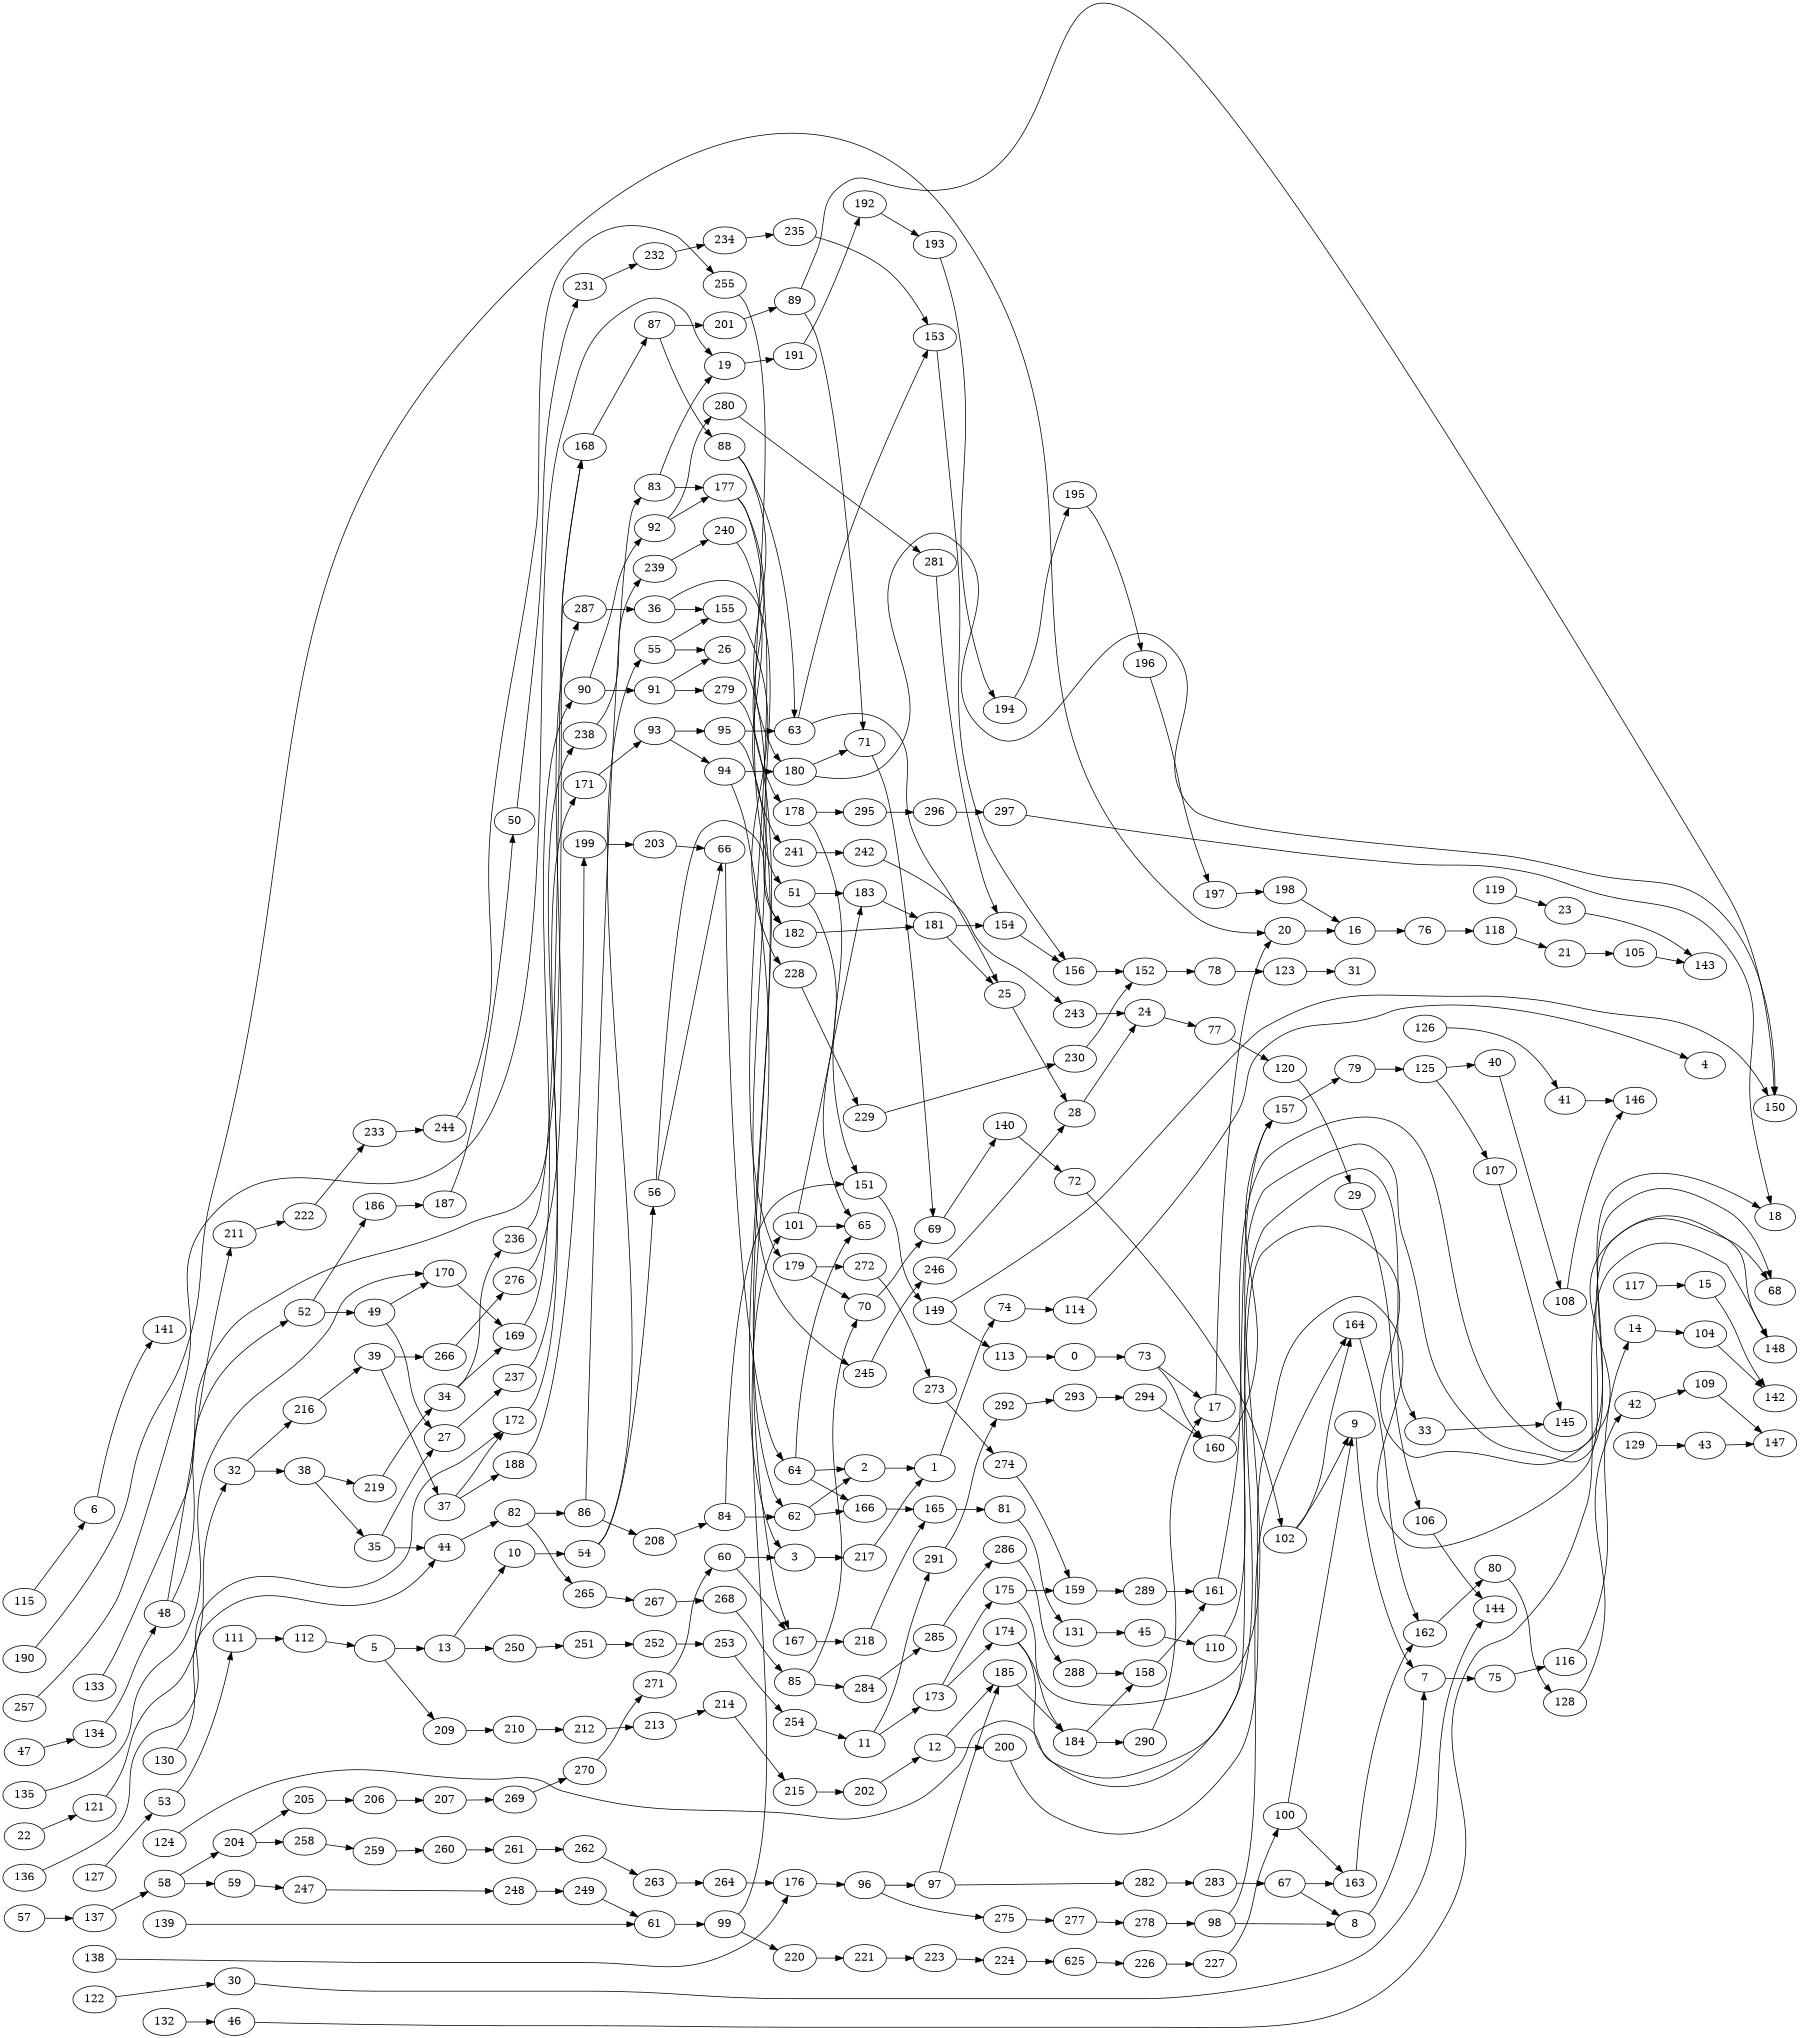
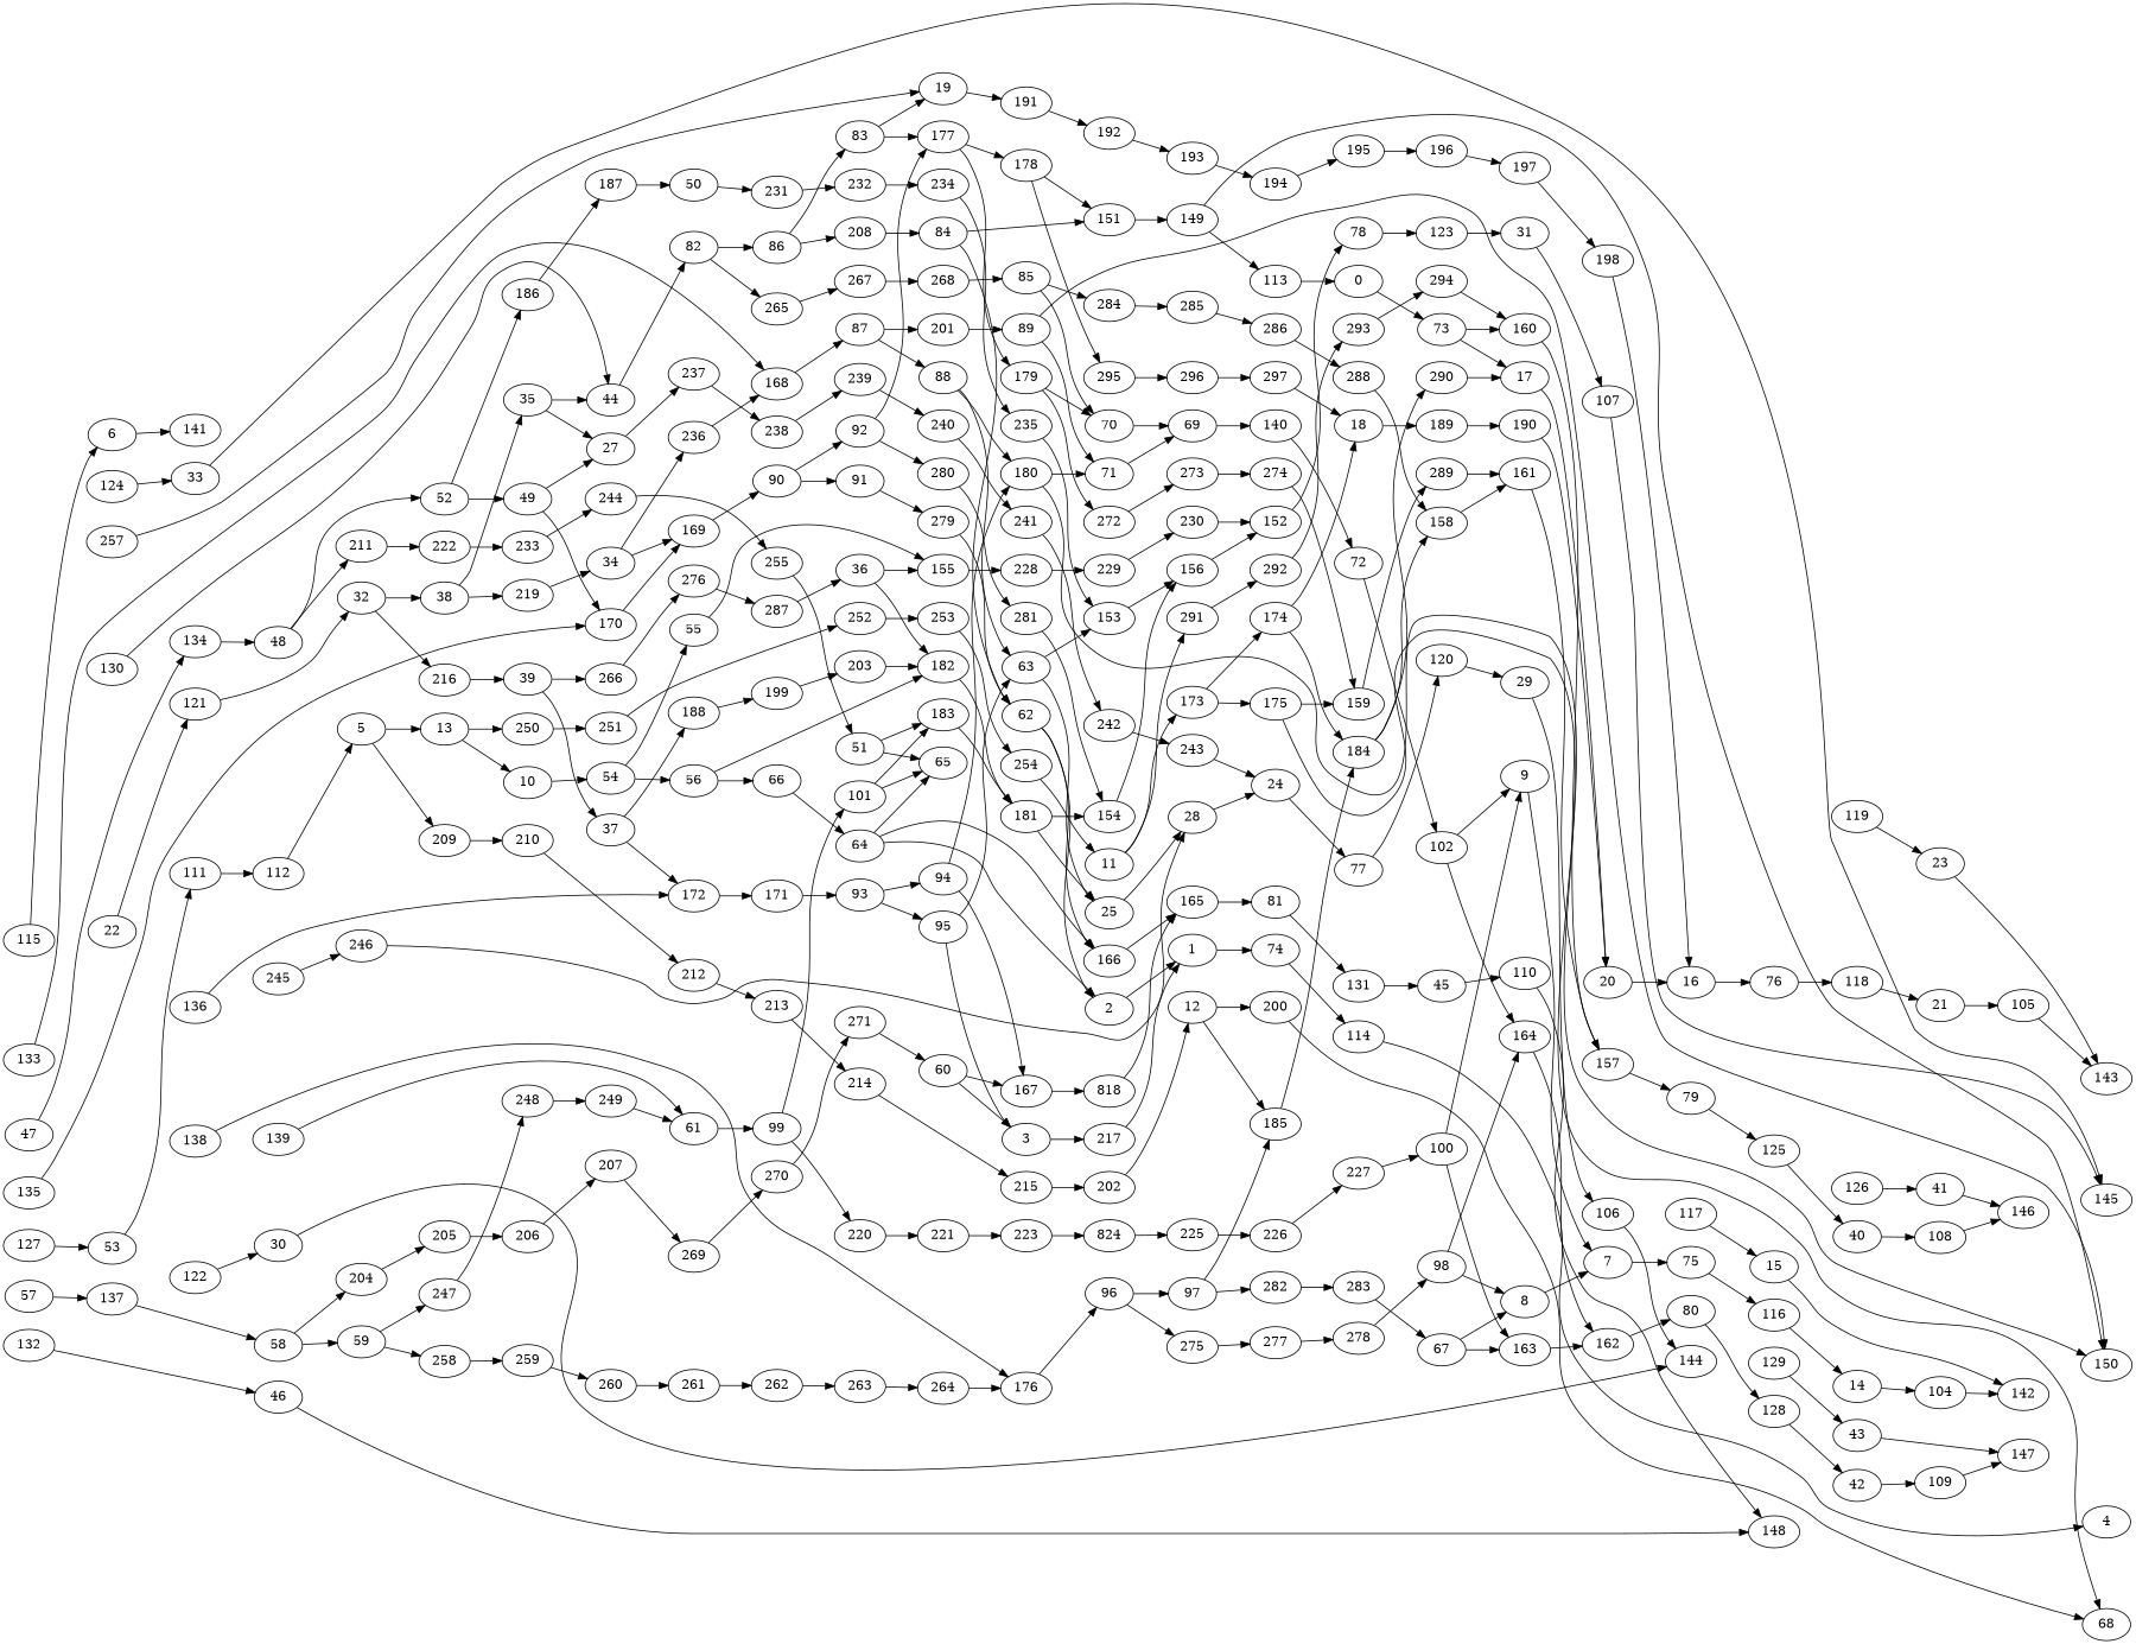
  digraph {
    rankdir=LR
    edge [weight=0]
    0
    73
    17
    160
    1
    74
    114
    2
    3
    217
    5
    13
    209
    10
    250
    210
    6
    141
    7
    75
    116
    8
    9
    54
    55
    56
    11
    173
    291
    174
    175
    292
    12
    185
    200
    184
    68
    251
    14
    104
    142
    15
    16
    76
    118
    20
    18
+   189
    190
    19
    191
    192
    21
    105
    143
    22
    121
    32
    23
    24
    77
    120
    25
    28
-   26
    245
    246
    27
    237
    238
    29
    106
    144
    30
    31
    107
    145
    38
    216
    35
    219
    39
    33
    34
    169
    236
    90
    168
    44
    82
    36
    155
    182
    228
    181
    37
    172
    188
    171
    199
    266
    276
    40
    108
    146
    41
    42
    109
    147
    43
    86
    265
    45
    110
    148
    46
    47
    134
    48
    52
    211
    49
    186
    222
    170
    50
    231
    93
    232
    51
    65
    183
    187
    53
    111
    112
    66
    64
    57
    137
    58
    59
    204
    247
    258
    205
    248
    259
    60
    167
-   218
+   218 [label=818]
    61
    99
    101
    220
    62
    166
    165
    63
    153
    156
    67
    163
    162
    69
    140
    72
    70
    71
    102
    164
    157
    4
    78
    123
    79
    125
    80
    128
    81
    131
    83
    208
    267
    177
    178
    179
    84
    151
    149
    85
    284
    285
    87
    88
    201
    180
    89
    150
    91
    92
    279
    280
    281
    94
    95
    96
    97
    275
    282
    277
    283
    98
    221
    100
    113
    115
    117
    119
    122
    124
    126
    127
    129
    130
    132
    133
    135
    136
    138
    176
    139
    152
    154
    229
    158
    161
    159
    289
    290
    295
    272
    296
    273
    203
    193
    194
    195
    196
    197
    198
    202
    206
    207
    269
    270
    212
    213
    233
    214
    215
    223
-   224
+   224 [label=824]
    244
-   225 [label=625]
+   225
    226
    227
    230
    234
    235
    255
    239
    240
    241
    242
    243
    249
    252
    253
    254
    257
    260
    261
    262
    263
    264
    268
    287
    271
    274
    278
    286
    288
    293
    294
    297
    0 -> 73 [weight=1]
    73 -> 17
    73 -> 160
    17 -> 20
    160 -> 157
    1 -> 74
    74 -> 114
    114 -> 4
    2 -> 1
    3 -> 217 [weight=1]
    217 -> 1
    5 -> 13 [weight=1]
    5 -> 209
    13 -> 10
    13 -> 250 [weight=1]
    209 -> 210
    10 -> 54
    250 -> 251
    210 -> 212
    6 -> 141
    7 -> 75 [weight=1]
    75 -> 116
    116 -> 14
    8 -> 7
    9 -> 7
    54 -> 55
    54 -> 56
-   55 -> 26
    55 -> 155
    56 -> 182
    56 -> 66
    11 -> 173
    11 -> 291
    173 -> 174
    173 -> 175
    291 -> 292
    174 -> 184
    174 -> 18
    175 -> 68
    175 -> 159 [weight=1]
    292 -> 293
    12 -> 185
    12 -> 200 [weight=1]
    185 -> 184
    200 -> 68
    184 -> 158
    184 -> 290
    251 -> 252
    14 -> 104
    104 -> 142
    15 -> 142
    16 -> 76 [weight=2]
    76 -> 118 [weight=2]
    118 -> 21
    20 -> 16 [weight=1]
+   18 -> 189 [weight=1]
+   189 -> 190
    190 -> 20
    19 -> 191
    191 -> 192
    192 -> 193
    21 -> 105 [weight=2]
    105 -> 143
    22 -> 121
    121 -> 32
    32 -> 38 [weight=1]
    32 -> 216
    23 -> 143
    24 -> 77
    77 -> 120
    120 -> 29
    25 -> 28
    28 -> 24
-   26 -> 245
    245 -> 246
    246 -> 28
    27 -> 237
    237 -> 238
    238 -> 239
    29 -> 106
    106 -> 144
    30 -> 144
-   125 -> 107
+   31 -> 107
    107 -> 145
    38 -> 35
    38 -> 219
    216 -> 39
    35 -> 27
    35 -> 44 [weight=6]
    219 -> 34
    39 -> 37
    39 -> 266 [weight=1]
    33 -> 145
    34 -> 169
    34 -> 236
    169 -> 90
    236 -> 168
    90 -> 91 [weight=1]
    90 -> 92
    168 -> 87
    44 -> 82
    82 -> 86 [weight=1]
    82 -> 265
    36 -> 155 [weight=1]
    36 -> 182
    155 -> 228 [weight=1]
    182 -> 181
    228 -> 229
    181 -> 25 [weight=2]
    181 -> 154 [weight=3]
    37 -> 172
    37 -> 188
    172 -> 171
    188 -> 199
    171 -> 93
    199 -> 203 [weight=1]
    266 -> 276
    276 -> 287
    40 -> 108
    108 -> 146
    41 -> 146
    42 -> 109
    109 -> 147
    43 -> 147
    86 -> 83
    86 -> 208
    265 -> 267
    45 -> 110
    110 -> 148
    46 -> 148
    47 -> 134
    134 -> 48
    48 -> 52
    48 -> 211
    52 -> 49 [weight=1]
    52 -> 186
    211 -> 222
    49 -> 27
    49 -> 170
    186 -> 187
    222 -> 233
    170 -> 169
    50 -> 231
    231 -> 232
    93 -> 94
    93 -> 95
    232 -> 234
    51 -> 65
    51 -> 183 [weight=1]
    183 -> 181
    187 -> 50
    53 -> 111
    111 -> 112 [weight=1]
    112 -> 5
    66 -> 64
    64 -> 2
    64 -> 65
    64 -> 166
    57 -> 137
    137 -> 58
    58 -> 59
    58 -> 204
    59 -> 247
-   204 -> 258
+   59 -> 258
    204 -> 205
    247 -> 248
    258 -> 259
    205 -> 206 [weight=2]
    248 -> 249 [weight=3]
    259 -> 260
    60 -> 3
    60 -> 167
    167 -> 218 [weight=1]
    218 -> 165
    61 -> 99 [weight=2]
    99 -> 101
    99 -> 220
    101 -> 65 [weight=1]
    101 -> 183
    220 -> 221 [weight=1]
    62 -> 2
    62 -> 166
    166 -> 165
    165 -> 81 [weight=2]
    63 -> 25
    63 -> 153
    153 -> 156
    156 -> 152 [weight=1]
    67 -> 8 [weight=1]
    67 -> 163 [weight=3]
    163 -> 162
    162 -> 80
    69 -> 140
    140 -> 72
    72 -> 102
    70 -> 69 [weight=1]
    71 -> 69
    102 -> 9
    102 -> 164
    164 -> 162
    157 -> 79
    78 -> 123 [weight=1]
    123 -> 31 [weight=1]
    79 -> 125
    125 -> 40
    80 -> 128
    128 -> 42
    81 -> 131
    131 -> 45 [weight=2]
    83 -> 19
    83 -> 177 [weight=2]
    208 -> 84
    267 -> 268
    177 -> 178
    177 -> 179
    178 -> 151
    178 -> 295
    179 -> 70
    179 -> 272 [weight=1]
    84 -> 62 [weight=2]
    84 -> 151
    151 -> 149 [weight=1]
    149 -> 150
    149 -> 113
    85 -> 70
    85 -> 284
    284 -> 285
    285 -> 286
    87 -> 88
    87 -> 201 [weight=1]
    88 -> 63
    88 -> 180
    201 -> 89
    180 -> 71 [weight=1]
    180 -> 150
    89 -> 71
    89 -> 150
-   91 -> 26
    91 -> 279 [weight=1]
    92 -> 177
    92 -> 280
    279 -> 62
    280 -> 281
    281 -> 154
    94 -> 167
    94 -> 180 [weight=1]
    95 -> 3
    95 -> 63 [weight=2]
    96 -> 97 [weight=1]
    96 -> 275
    97 -> 185
    97 -> 282
    275 -> 277
    282 -> 283 [weight=1]
    277 -> 278
    283 -> 67
    98 -> 8
    98 -> 164
    221 -> 223 [weight=2]
    100 -> 9
    100 -> 163
    113 -> 0 [weight=2]
    115 -> 6
    117 -> 15
    119 -> 23
    122 -> 30
    124 -> 33
    126 -> 41
    127 -> 53
    129 -> 43
    130 -> 44
    132 -> 46
    133 -> 168
    135 -> 170
    136 -> 172
    138 -> 176
    176 -> 96
    139 -> 61
    152 -> 78 [weight=1]
    154 -> 156
    229 -> 230
    158 -> 161
    161 -> 157
    159 -> 289
    289 -> 161 [weight=1]
    290 -> 17
    295 -> 296 [weight=1]
    272 -> 273
    296 -> 297 [weight=3]
    273 -> 274
-   203 -> 66
+   203 -> 182
    193 -> 194
    194 -> 195
    195 -> 196
    196 -> 197
    197 -> 198
    198 -> 16
    202 -> 12
    206 -> 207
    207 -> 269
    269 -> 270
    270 -> 271
    212 -> 213
    213 -> 214
    233 -> 244
    214 -> 215
    215 -> 202 [weight=3]
    223 -> 224
    224 -> 225
    244 -> 255
    225 -> 226
    226 -> 227
    227 -> 100
    230 -> 152
    234 -> 235
    235 -> 153
    255 -> 51 [weight=1]
    239 -> 240
    240 -> 241
    241 -> 242
    242 -> 243
    243 -> 24
    249 -> 61
    252 -> 253 [weight=1]
    253 -> 254
    254 -> 11
    257 -> 19
    260 -> 261 [weight=1]
    261 -> 262
    262 -> 263
    263 -> 264
    264 -> 176 [weight=1]
    268 -> 85
    287 -> 36 [weight=1]
    271 -> 60
    274 -> 159
    278 -> 98
    286 -> 288
    288 -> 158
    293 -> 294
    294 -> 160
    297 -> 18
  }
